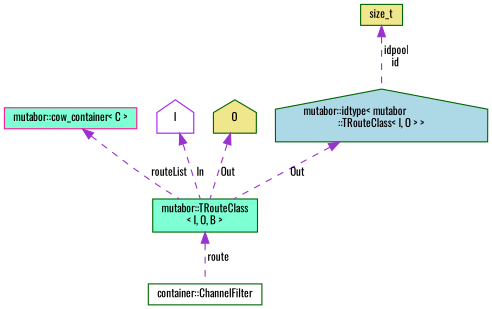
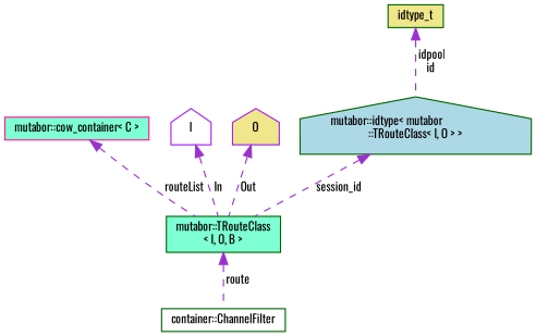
  digraph {
    fontname=Oswald
    node [color=darkgreen fillcolor=white fontname=Oswald fontsize=10 shape=box style=filled]
    edge [color=darkorchid3 dir=back fontname=Oswald fontsize=10 labelfontname=Sans labelfontsize=10 style=dashed]
    n1 [fontcolor=black height=0.2 label="container::ChannelFilter" width=0.4]
    n2 [fillcolor=aquamarine height=0.2 label="mutabor::TRouteClass\l\< I, O, B \>" width=0.4]
    n3 [color=deeppink fillcolor=aquamarine height=0.2 label="mutabor::cow_container\< C \>" width=0.4]
    n4 [color=purple height=0.2 label=I shape=house width=0.4]
-   n5 [fillcolor=khaki height=0.2 label=O shape=house width=0.4]
+   n5 [color=purple fillcolor=khaki height=0.2 label=O shape=house width=0.4]
    n6 [fillcolor=lightblue height=0.2 label="mutabor::idtype\< mutabor\l::TRouteClass\< I, O \> \>" shape=house width=0.4]
-   n7 [fillcolor=khaki height=0.2 label=size_t width=0.4]
+   n7 [fillcolor=khaki height=0.2 label=idtype_t width=0.4]
    n2 -> n1 [label=" route"]
    n3 -> n2 [label=" routeList"]
    n4 -> n2 [label=" In"]
    n5 -> n2 [label=" Out"]
-   n6 -> n2 [label=" Out"]
+   n6 -> n2 [label=" session_id"]
    n7 -> n6 [label=" idpool\nid"]
  }
